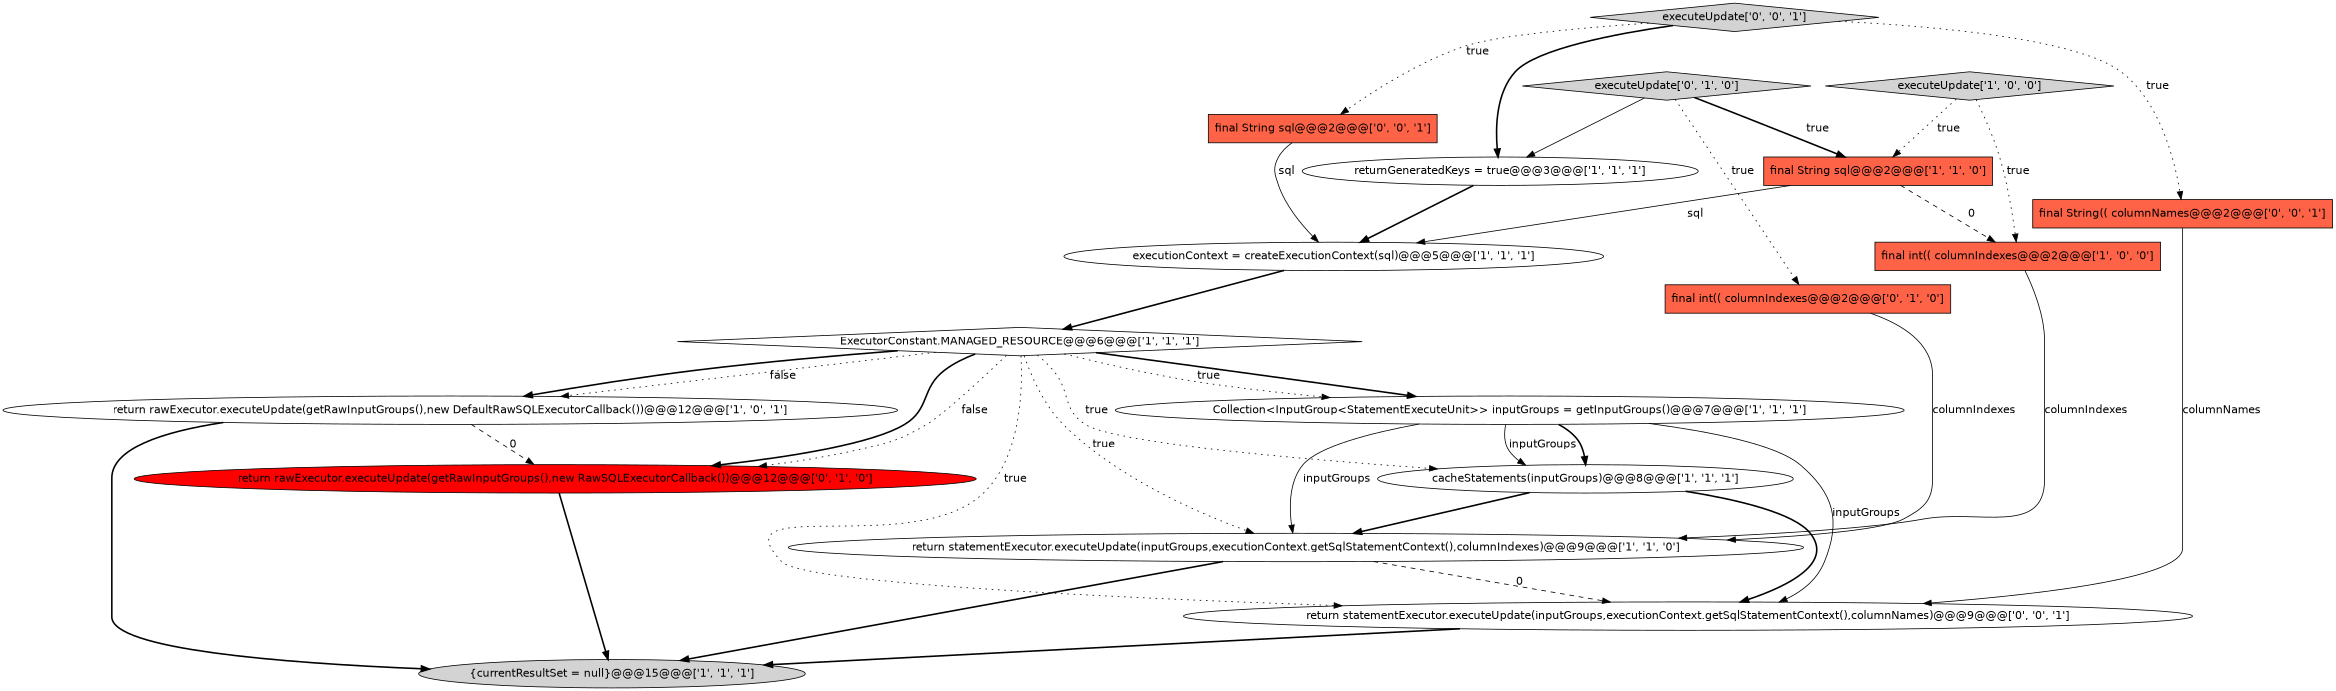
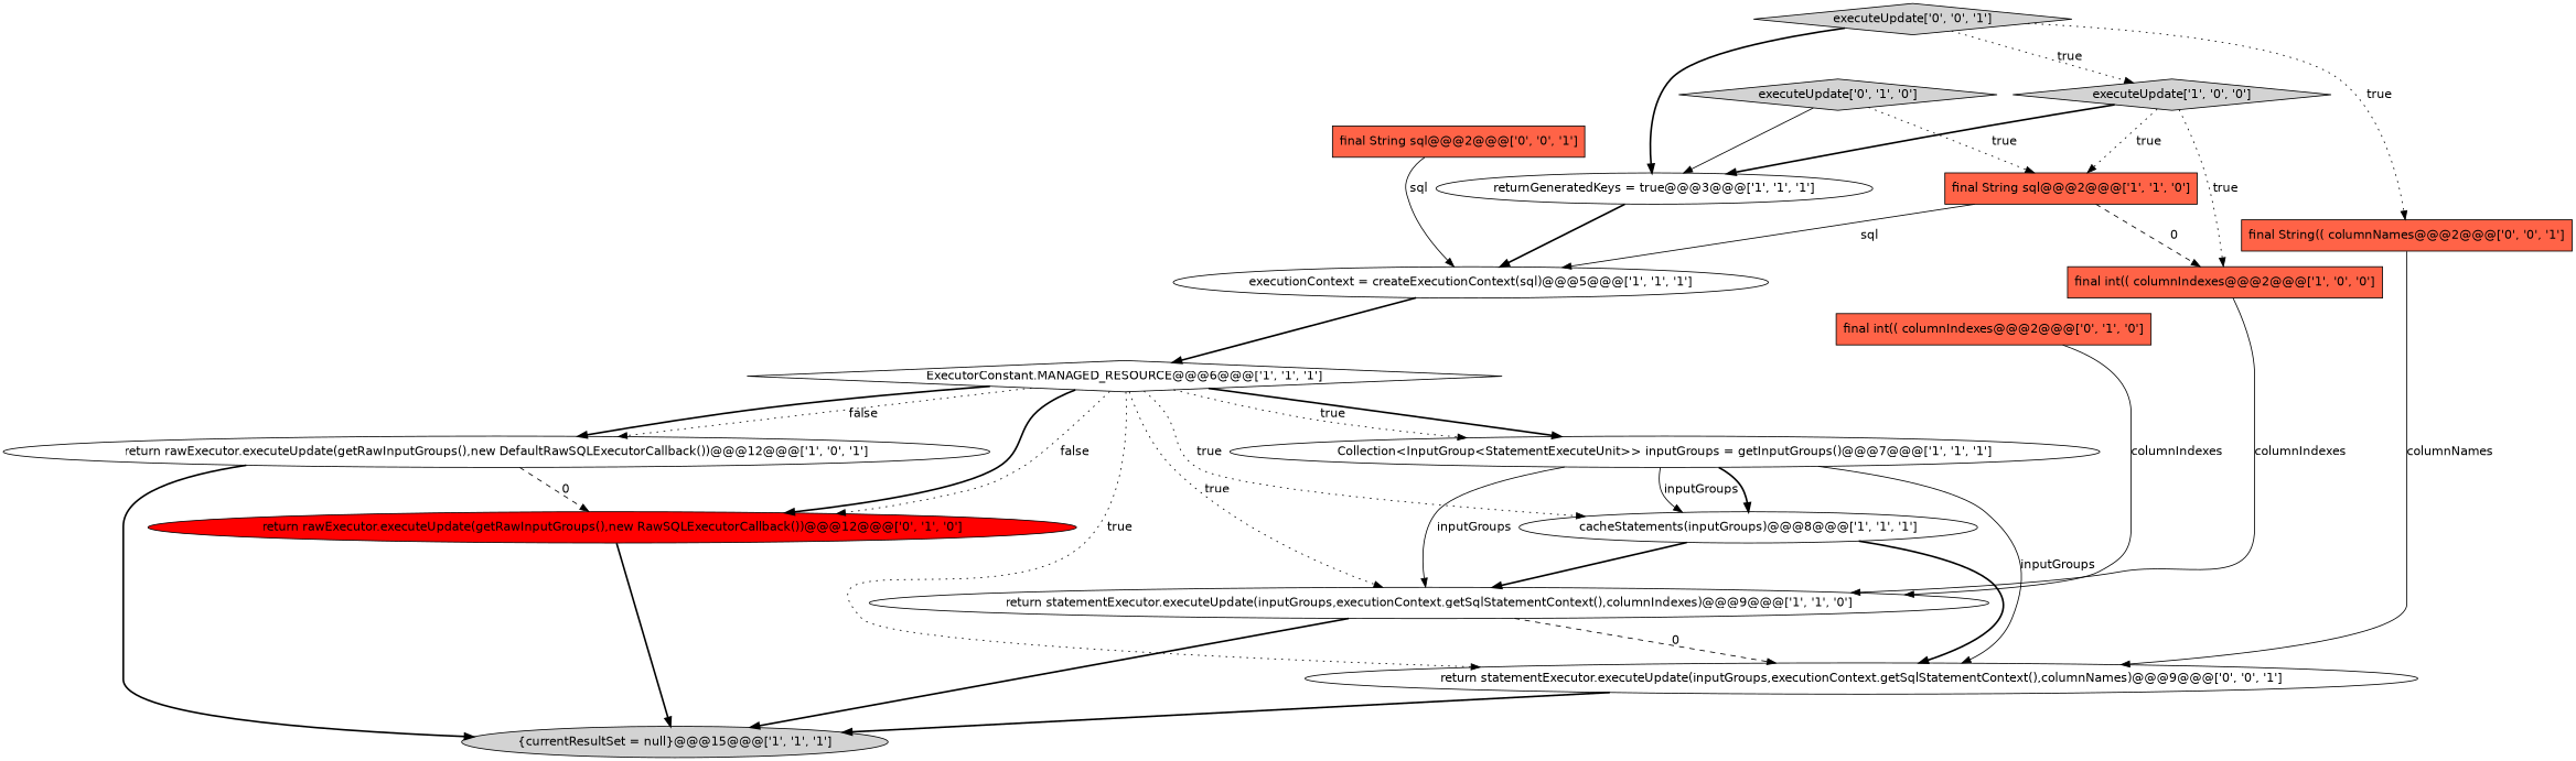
  digraph {
    fontname="DejaVu Sans"
    node [fillcolor=white fontname="DejaVu Sans" shape=ellipse style=filled]
    edge [fontname="DejaVu Sans" style=bold]
    n1 [label="Collection<InputGroup<StatementExecuteUnit>> inputGroups = getInputGroups()@@@7@@@['1', '1', '1']"]
    n2 [label="return statementExecutor.executeUpdate(inputGroups,executionContext.getSqlStatementContext(),columnIndexes)@@@9@@@['1', '1', '0']"]
    n3 [label="return statementExecutor.executeUpdate(inputGroups,executionContext.getSqlStatementContext(),columnNames)@@@9@@@['0', '0', '1']"]
    n4 [label="cacheStatements(inputGroups)@@@8@@@['1', '1', '1']"]
    n5 [fillcolor=lightgray label="{currentResultSet = null}@@@15@@@['1', '1', '1']"]
    n6 [label="ExecutorConstant.MANAGED_RESOURCE@@@6@@@['1', '1', '1']" shape=diamond]
    n7 [fillcolor=red label="return rawExecutor.executeUpdate(getRawInputGroups(),new RawSQLExecutorCallback())@@@12@@@['0', '1', '0']"]
    n8 [label="return rawExecutor.executeUpdate(getRawInputGroups(),new DefaultRawSQLExecutorCallback())@@@12@@@['1', '0', '1']"]
    n9 [fillcolor=lightgray label="executeUpdate['0', '1', '0']" shape=diamond]
    n10 [label="returnGeneratedKeys = true@@@3@@@['1', '1', '1']"]
    n11 [fillcolor=tomato label="final String sql@@@2@@@['1', '1', '0']" shape=box]
    n12 [fillcolor=tomato label="final int(( columnIndexes@@@2@@@['0', '1', '0']" shape=box]
    n13 [label="executionContext = createExecutionContext(sql)@@@5@@@['1', '1', '1']"]
    n14 [fillcolor=tomato label="final int(( columnIndexes@@@2@@@['1', '0', '0']" shape=box]
    n15 [fillcolor=tomato label="final String sql@@@2@@@['0', '0', '1']" shape=box]
    n16 [fillcolor=lightgray label="executeUpdate['1', '0', '0']" shape=diamond]
    n17 [fillcolor=tomato label="final String(( columnNames@@@2@@@['0', '0', '1']" shape=box]
    n18 [fillcolor=lightgray label="executeUpdate['0', '0', '1']" shape=diamond]
    n1 -> n2 [label=inputGroups style=solid]
    n1 -> n3 [label=inputGroups style=solid]
    n1 -> n4 [label=inputGroups style=solid]
    n1 -> n4
    n2 -> n3 [label=0 style=dashed]
    n2 -> n5
    n3 -> n5
    n4 -> n2
    n4 -> n3
    n6 -> n1
    n6 -> n1 [label=true style=dotted]
    n6 -> n2 [label=true style=dotted]
    n6 -> n3 [label=true style=dotted]
    n6 -> n4 [label=true style=dotted]
    n6 -> n7
    n6 -> n7 [label=false style=dotted]
    n6 -> n8 [label=false style=dotted]
    n6 -> n8
    n7 -> n5
    n8 -> n5
    n8 -> n7 [label=0 style=dashed]
    n9 -> n10 [style=solid]
-   n9 -> n11 [label=true]
-   n9 -> n12 [label=true style=dotted]
+   n9 -> n11 [label=true style=dotted]
    n10 -> n13
    n11 -> n13 [label=sql style=solid]
    n11 -> n14 [label=0 style=dashed]
    n12 -> n2 [label=columnIndexes style=solid]
    n13 -> n6
    n14 -> n2 [label=columnIndexes style=solid]
    n15 -> n13 [label=sql style=solid]
+   n16 -> n10
    n16 -> n11 [label=true style=dotted]
    n16 -> n14 [label=true style=dotted]
    n17 -> n3 [label=columnNames style=solid]
    n18 -> n10
-   n18 -> n15 [label=true style=dotted]
+   n18 -> n16 [label=true style=dotted]
    n18 -> n17 [label=true style=dotted]
  }
